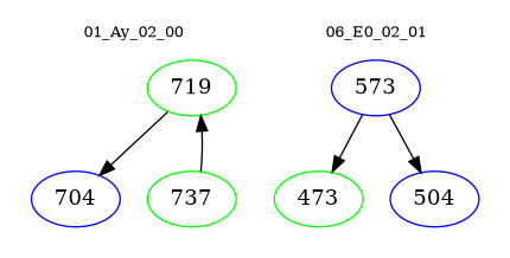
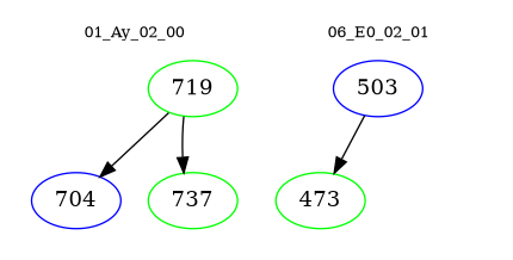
  digraph {
    node [color=green]
    edge [color=black]
    n1 [label=719]
    n2 [color=blue label=704]
    n3 [label=737]
-   n4 [color=blue label=573]
+   n4 [color=blue label=503]
    n5 [label=473]
-   n6 [color=blue label=504]
    subgraph cluster_1 {
      color=white
      fontsize=10
      label="01_Ay_02_00"
      n1
      n2
      n3
    }
    subgraph cluster_2 {
      color=white
      fontsize=10
      label="06_E0_02_01"
      n4
      n5
-     n6
    }
    n1 -> n2
-   n3 -> n1
+   n1 -> n3
    n4 -> n5
-   n4 -> n6
  }
